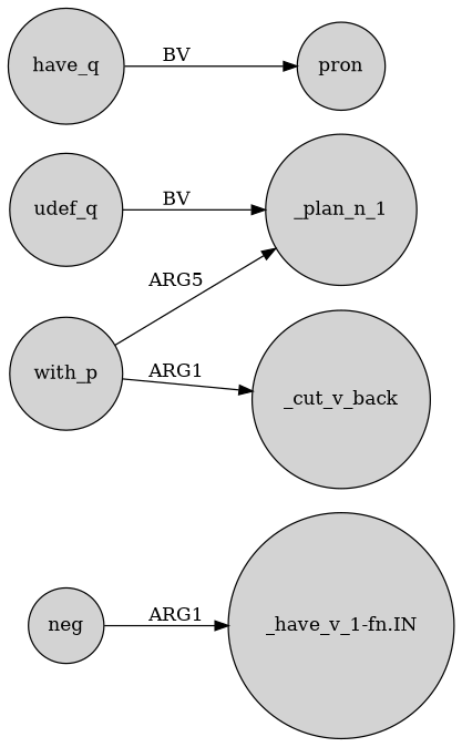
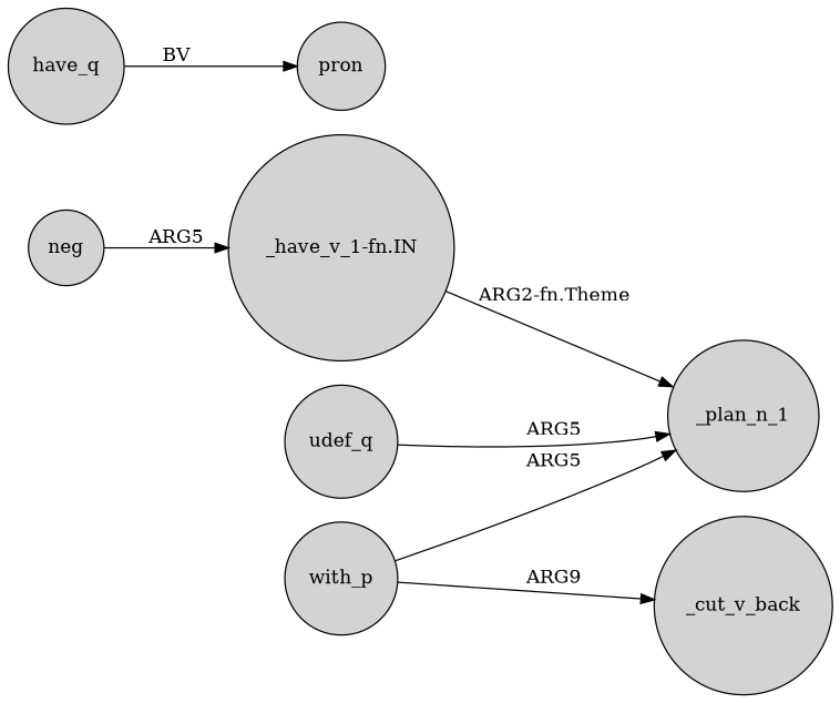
  digraph {
    rankdir=LR
    node [shape=circle style=filled]
    "_have_v_1-fn.IN"
    _plan_n_1
    udef_q
    with_p
    _cut_v_back
    neg
    n7 [label=have_q]
    pron
-   udef_q -> _plan_n_1 [label=BV]
+   "_have_v_1-fn.IN" -> _plan_n_1 [label="ARG2-fn.Theme"]
+   udef_q -> _plan_n_1 [label=ARG5]
    with_p -> _plan_n_1 [label=ARG5]
-   with_p -> _cut_v_back [label=ARG1]
-   neg -> "_have_v_1-fn.IN" [label=ARG1]
+   with_p -> _cut_v_back [label=ARG9]
+   neg -> "_have_v_1-fn.IN" [label=ARG5]
    n7 -> pron [label=BV]
  }
